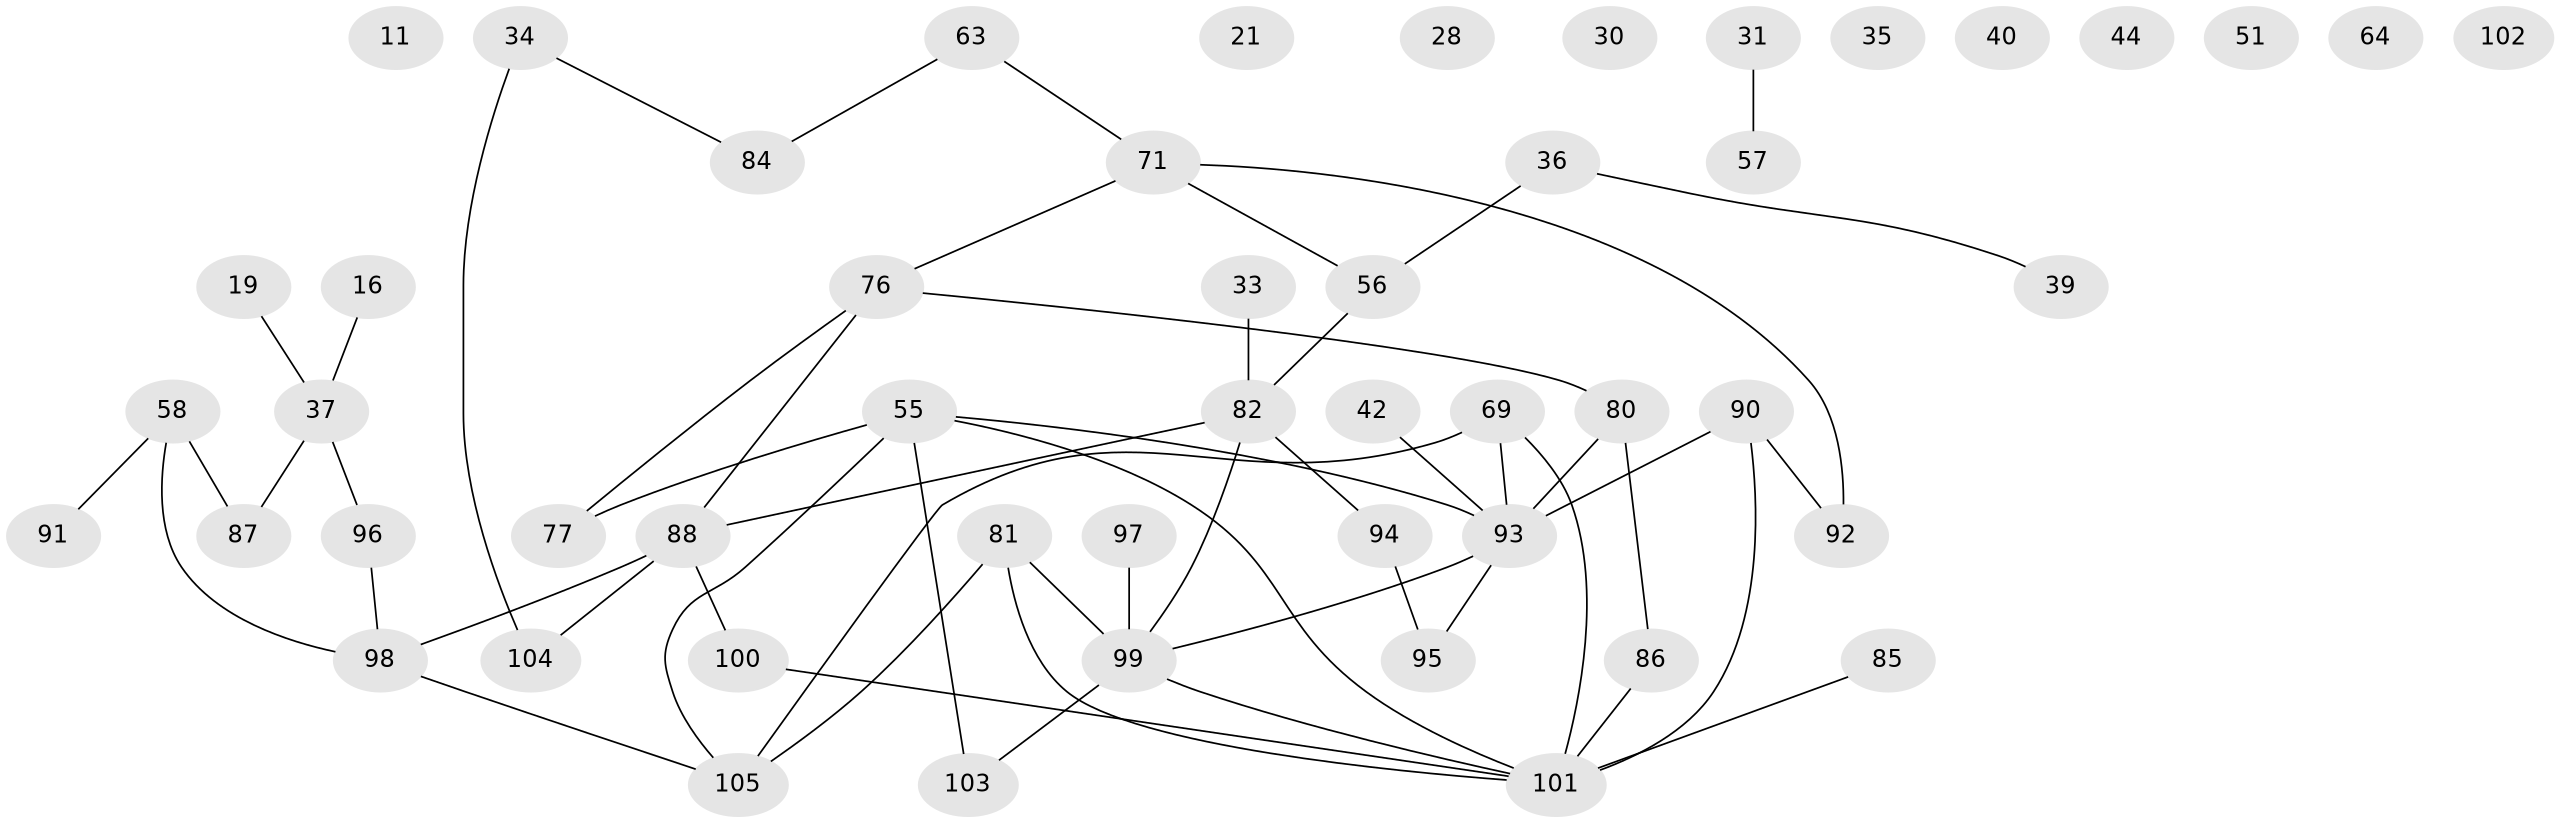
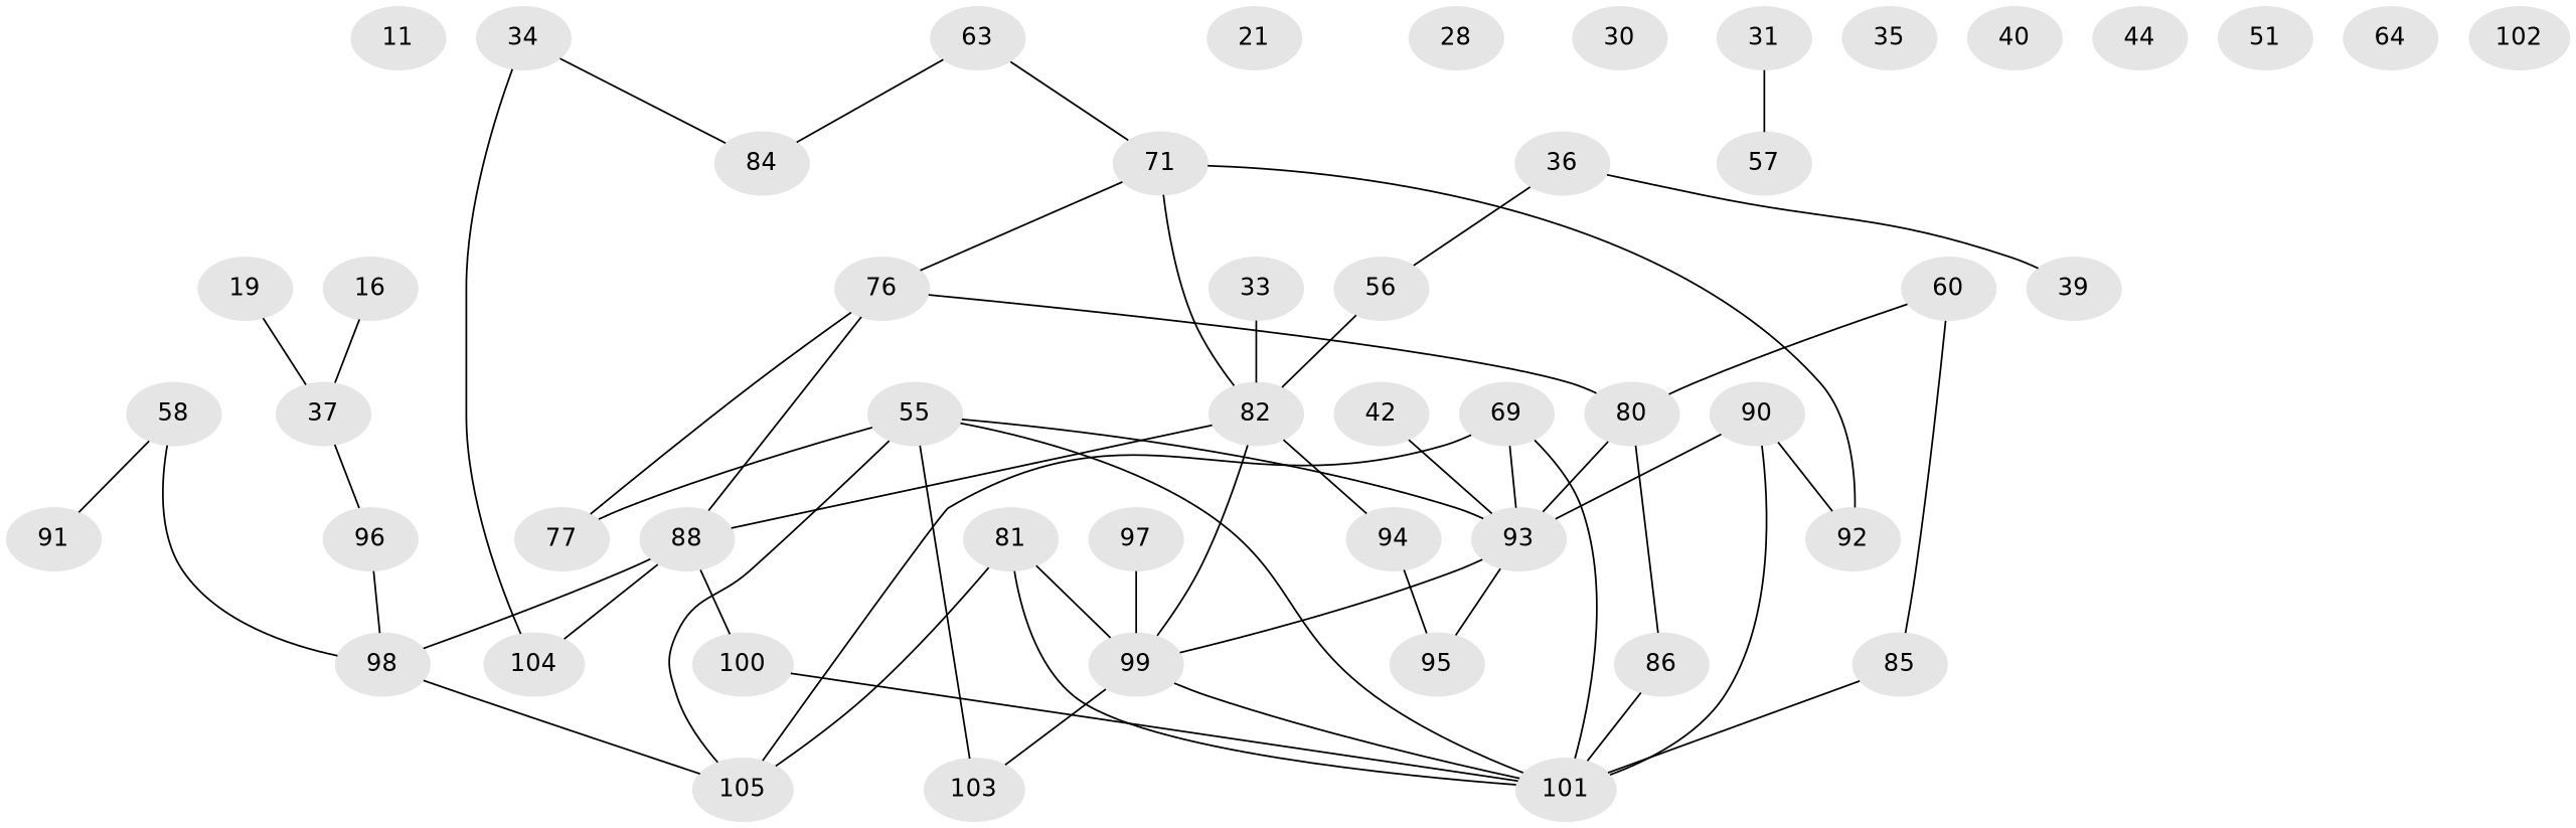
  graph {
    fontname="DejaVu Sans"
    node [color=gray90 fontname="DejaVu Sans" style=filled]
    edge [fontname="DejaVu Sans"]
    11
    16
    37
-   87
    96
    19
    21
    28
    30
    31
    57
    82 [super="+67"]
    88 [super="+3+7"]
    99 [super="+5+9+70"]
    94 [super="+74"]
    33
    34
    84
    104
    35
    36
    39
    n23 [label=56]
    98 [super="+89"]
    40
    93 [super="+49+53+50+78"]
    95
    42
    44
    51 [super="+1"]
    55 [super="+26+27"]
    77 [super="+48+17"]
    101 [super="+10+68+25+79+52+66+14+38+65+73+83"]
    103 [super="+62"]
    105
    58 [super="+43"]
    91
    80 [super="+47"]
    86 [super="+75+72"]
+   60
    85 [super="+20"]
    71 [super="+15+41"]
    76 [super="+59"]
    92 [super="+2"]
    63
    64
    69
    100
    81 [super="+46"]
    90 [super="+61+56"]
    97
    102
    16 -- 37
-   37 -- 87
    37 -- 96
    96 -- 98
    19 -- 37
    31 -- 57
    82 -- 88
    82 -- 99 [weight=2]
    82 -- 94
    88 -- 104
    88 -- 98
    88 -- 100
    99 -- 101
    99 -- 103
    94 -- 95
    33 -- 82
    34 -- 84
    34 -- 104
    36 -- 39
    36 -- n23
    n23 -- 82
    98 -- 105
    93 -- 99
    93 -- 95
    42 -- 93
    55 -- 93
    55 -- 77
    55 -- 101
    55 -- 103 [weight=2]
    55 -- 105
-   58 -- 87 [weight=2]
    58 -- 98
    58 -- 91
    80 -- 93 [weight=2]
    80 -- 86
    86 -- 101
+   60 -- 80
+   60 -- 85
    85 -- 101
-   71 -- n23
+   71 -- 82
    71 -- 76
    71 -- 92
    76 -- 88
    76 -- 77
    76 -- 80
    63 -- 84
    63 -- 71
    69 -- 93 [weight=2]
    69 -- 101
    69 -- 105
    100 -- 101
    81 -- 99 [weight=2]
    81 -- 101
    81 -- 105
    90 -- 93 [weight=2]
    90 -- 101 [weight=2]
    90 -- 92
    97 -- 99
  }
